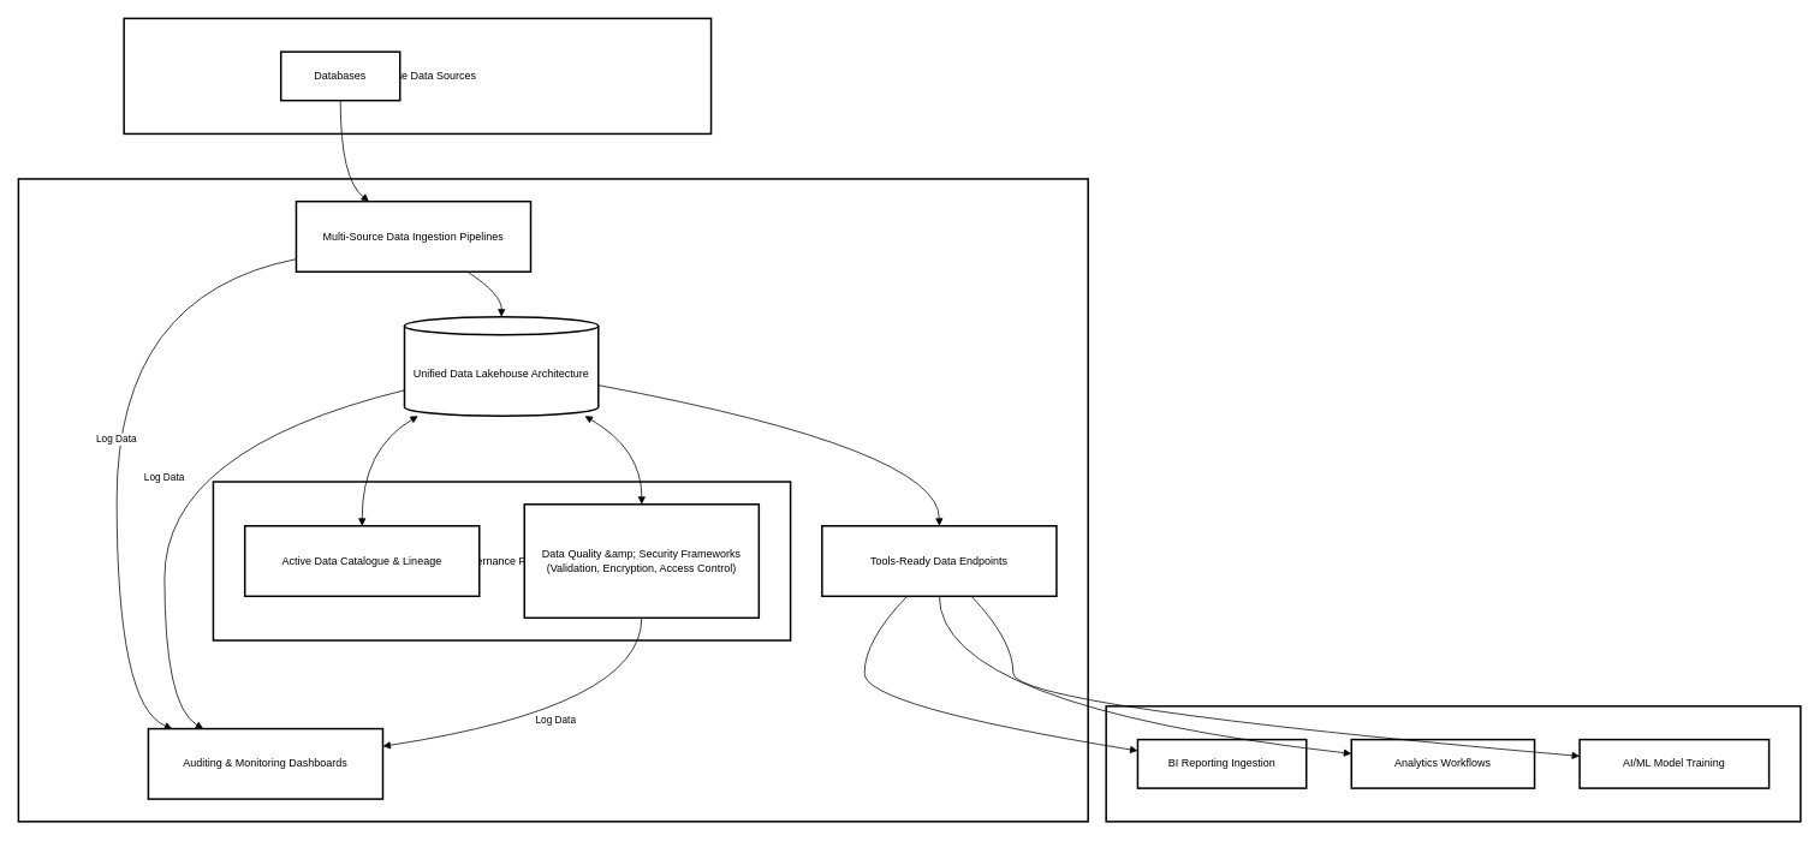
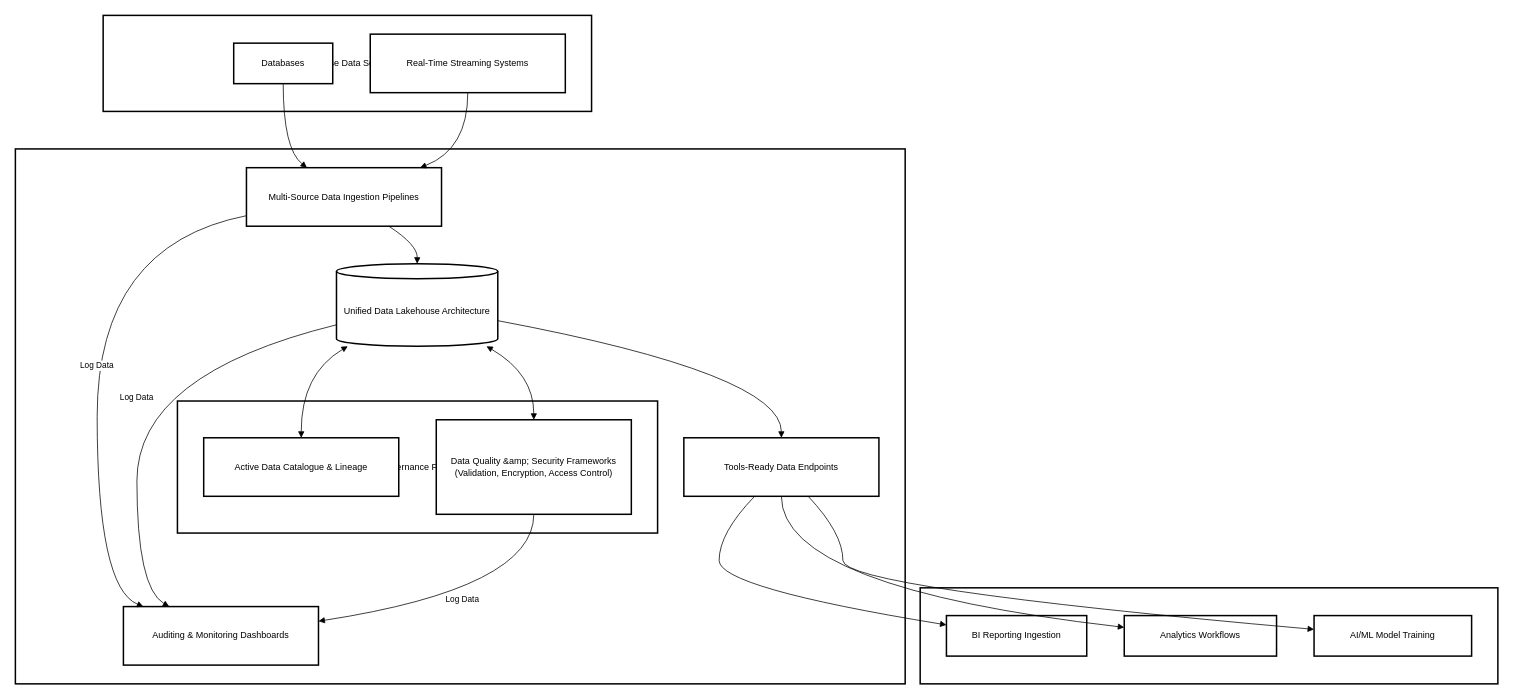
  <mxCell id="0" />
  <mxCell id="1" parent="0" />
  <mxCell id="2" value="Data Consumers" style="whiteSpace=wrap;strokeWidth=2;" vertex="1" parent="1"><mxGeometry x="1226" y="783" width="770" height="128" as="geometry" /></mxCell>
  <mxCell id="3" value="Modern Data Platform" style="whiteSpace=wrap;strokeWidth=2;" vertex="1" parent="1"><mxGeometry x="20" y="198" width="1186" height="713" as="geometry" /></mxCell>
  <mxCell id="4" value="Core Governance Framework" style="whiteSpace=wrap;strokeWidth=2;" vertex="1" parent="1"><mxGeometry x="236" y="534" width="640" height="176" as="geometry" /></mxCell>
  <mxCell id="5" value="Enterprise Data Sources" style="whiteSpace=wrap;strokeWidth=2;" vertex="1" parent="1"><mxGeometry x="137" y="20" width="651" height="128" as="geometry" /></mxCell>
  <mxCell id="6" value="Databases" style="whiteSpace=wrap;strokeWidth=2;" vertex="1" parent="1"><mxGeometry x="311" y="57" width="132" height="54" as="geometry" /></mxCell>
+ <mxCell id="7" value="Real-Time Streaming Systems" style="whiteSpace=wrap;strokeWidth=2;" vertex="1" parent="1"><mxGeometry x="493" y="45" width="260" height="78" as="geometry" /></mxCell>
  <mxCell id="8" value="Multi-Source Data Ingestion Pipelines" style="whiteSpace=wrap;strokeWidth=2;" vertex="1" parent="1"><mxGeometry x="328" y="223" width="260" height="78" as="geometry" /></mxCell>
  <mxCell id="9" value="Unified Data Lakehouse Architecture" style="shape=cylinder3;boundedLbl=1;backgroundOutline=1;size=10;strokeWidth=2;whiteSpace=wrap;" vertex="1" parent="1"><mxGeometry x="448" y="351" width="215" height="110" as="geometry" /></mxCell>
  <mxCell id="10" value="Active Data Catalogue &amp; Lineage" style="whiteSpace=wrap;strokeWidth=2;" vertex="1" parent="1"><mxGeometry x="271" y="583" width="260" height="78" as="geometry" /></mxCell>
  <mxCell id="11" value="Data Quality &amp;amp; Security Frameworks &#10;(Validation, Encryption, Access Control)" style="whiteSpace=wrap;strokeWidth=2;" vertex="1" parent="1"><mxGeometry x="581" y="559" width="260" height="126" as="geometry" /></mxCell>
  <mxCell id="12" value="Tools-Ready Data Endpoints" style="whiteSpace=wrap;strokeWidth=2;" vertex="1" parent="1"><mxGeometry x="911" y="583" width="260" height="78" as="geometry" /></mxCell>
  <mxCell id="13" value="Auditing &amp; Monitoring Dashboards" style="whiteSpace=wrap;strokeWidth=2;" vertex="1" parent="1"><mxGeometry x="164" y="808" width="260" height="78" as="geometry" /></mxCell>
  <mxCell id="14" value="BI Reporting Ingestion" style="whiteSpace=wrap;strokeWidth=2;" vertex="1" parent="1"><mxGeometry x="1261" y="820" width="187" height="54" as="geometry" /></mxCell>
  <mxCell id="15" value="Analytics Workflows" style="whiteSpace=wrap;strokeWidth=2;" vertex="1" parent="1"><mxGeometry x="1498" y="820" width="203" height="54" as="geometry" /></mxCell>
  <mxCell id="16" value="AI/ML Model Training" style="whiteSpace=wrap;strokeWidth=2;" vertex="1" parent="1"><mxGeometry x="1751" y="820" width="210" height="54" as="geometry" /></mxCell>
  <mxCell id="17" value="" style="curved=1;startArrow=none;endArrow=block;exitX=0.5;exitY=1;entryX=0.31;entryY=0;rounded=0;" edge="1" parent="1" source="6" target="8"><mxGeometry relative="1" as="geometry"><Array as="points"><mxPoint x="377" y="198" /></Array></mxGeometry></mxCell>
+ <mxCell id="18" value="" style="curved=1;startArrow=none;endArrow=block;exitX=0.5;exitY=1;entryX=0.89;entryY=0;rounded=0;" edge="1" parent="1" source="7" target="8"><mxGeometry relative="1" as="geometry"><Array as="points"><mxPoint x="623" y="198" /></Array></mxGeometry></mxCell>
  <mxCell id="19" value="" style="curved=1;startArrow=none;endArrow=block;exitX=0.73;exitY=1;entryX=0.5;entryY=0;rounded=0;" edge="1" parent="1" source="8" target="9"><mxGeometry relative="1" as="geometry"><Array as="points"><mxPoint x="556" y="326" /></Array></mxGeometry></mxCell>
  <mxCell id="20" value="" style="curved=1;startArrow=block;endArrow=block;exitX=0.07;exitY=1;entryX=0.5;entryY=0.01;rounded=0;" edge="1" parent="1" source="9" target="10"><mxGeometry relative="1" as="geometry"><Array as="points"><mxPoint x="401" y="498" /></Array></mxGeometry></mxCell>
  <mxCell id="21" value="" style="curved=1;startArrow=block;endArrow=block;exitX=0.93;exitY=1;entryX=0.5;entryY=0;rounded=0;" edge="1" parent="1" source="9" target="11"><mxGeometry relative="1" as="geometry"><Array as="points"><mxPoint x="711" y="498" /></Array></mxGeometry></mxCell>
  <mxCell id="22" value="" style="curved=1;startArrow=none;endArrow=block;exitX=1;exitY=0.69;entryX=0.5;entryY=0.01;rounded=0;" edge="1" parent="1" source="9" target="12"><mxGeometry relative="1" as="geometry"><Array as="points"><mxPoint x="1041" y="498" /></Array></mxGeometry></mxCell>
  <mxCell id="23" value="" style="curved=1;startArrow=none;endArrow=block;exitX=0.36;exitY=1.01;entryX=0;entryY=0.23;rounded=0;" edge="1" parent="1" source="12" target="14"><mxGeometry relative="1" as="geometry"><Array as="points"><mxPoint x="958" y="710" /><mxPoint x="958" y="783" /></Array></mxGeometry></mxCell>
  <mxCell id="24" value="" style="curved=1;startArrow=none;endArrow=block;exitX=0.5;exitY=1.01;entryX=0;entryY=0.29;rounded=0;" edge="1" parent="1" source="12" target="15"><mxGeometry relative="1" as="geometry"><Array as="points"><mxPoint x="1041" y="783" /></Array></mxGeometry></mxCell>
  <mxCell id="25" value="" style="curved=1;startArrow=none;endArrow=block;exitX=0.64;exitY=1.01;entryX=0;entryY=0.34;rounded=0;" edge="1" parent="1" source="12" target="16"><mxGeometry relative="1" as="geometry"><Array as="points"><mxPoint x="1123" y="710" /><mxPoint x="1123" y="783" /></Array></mxGeometry></mxCell>
  <mxCell id="26" value="Log Data" style="curved=1;startArrow=none;endArrow=block;exitX=0;exitY=0.82;entryX=0.11;entryY=0.01;rounded=0;" edge="1" parent="1" source="8" target="13"><mxGeometry relative="1" as="geometry"><Array as="points"><mxPoint x="129" y="326" /><mxPoint x="129" y="783" /></Array></mxGeometry></mxCell>
  <mxCell id="27" value="Log Data" style="curved=1;startArrow=none;endArrow=block;exitX=0;exitY=0.74;entryX=0.24;entryY=0.01;rounded=0;" edge="1" parent="1" source="9" target="13"><mxGeometry relative="1" as="geometry"><Array as="points"><mxPoint x="182" y="498" /><mxPoint x="182" y="783" /></Array></mxGeometry></mxCell>
  <mxCell id="28" value="Log Data" style="curved=1;startArrow=none;endArrow=block;exitX=0.5;exitY=1;entryX=1;entryY=0.25;rounded=0;" edge="1" parent="1" source="11" target="13"><mxGeometry relative="1" as="geometry"><Array as="points"><mxPoint x="711" y="783" /></Array></mxGeometry></mxCell>
